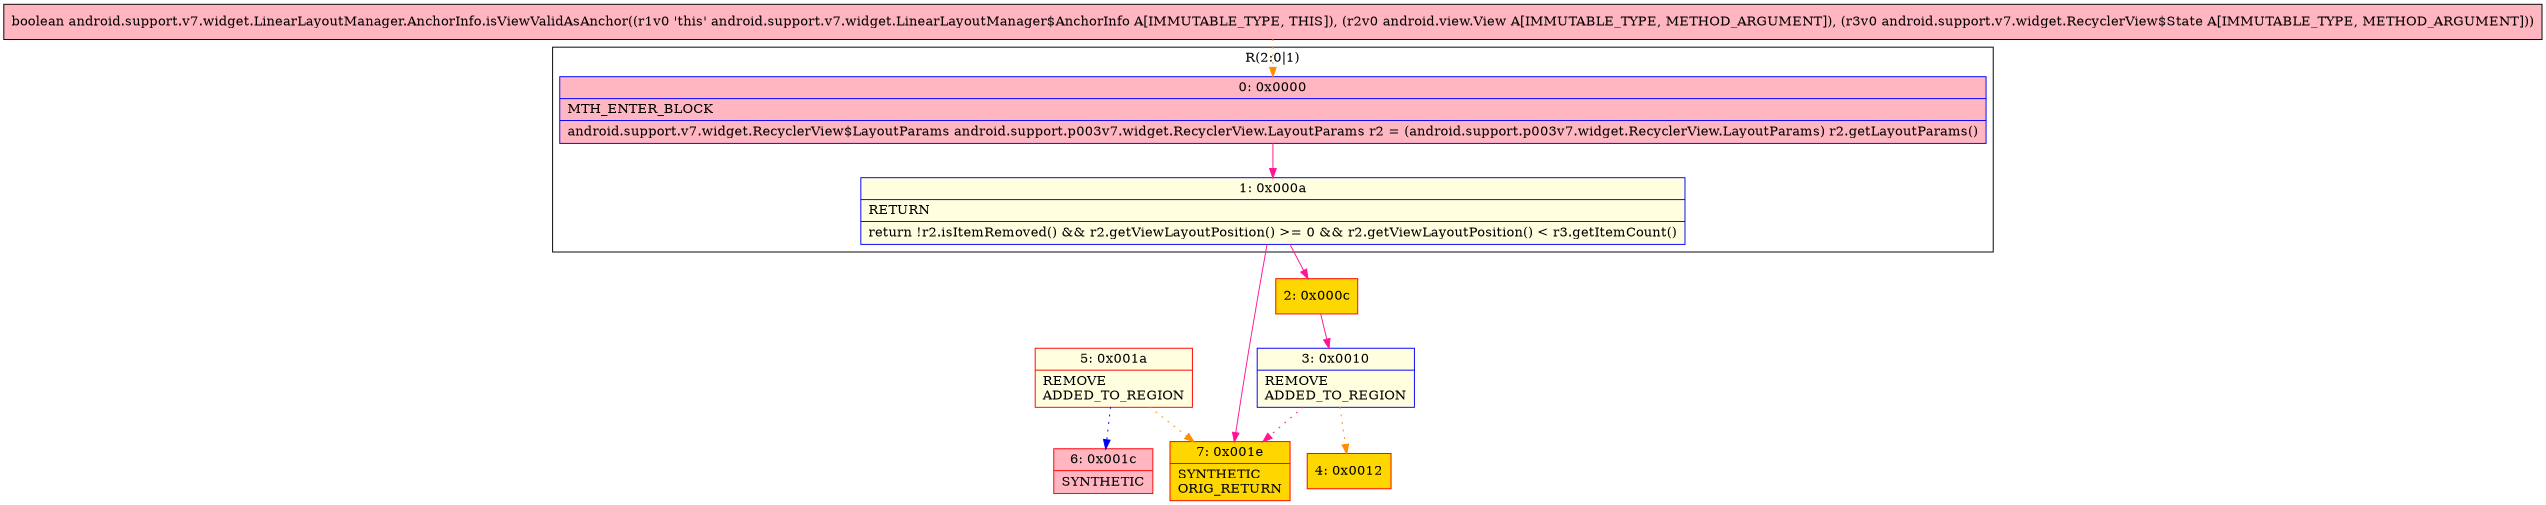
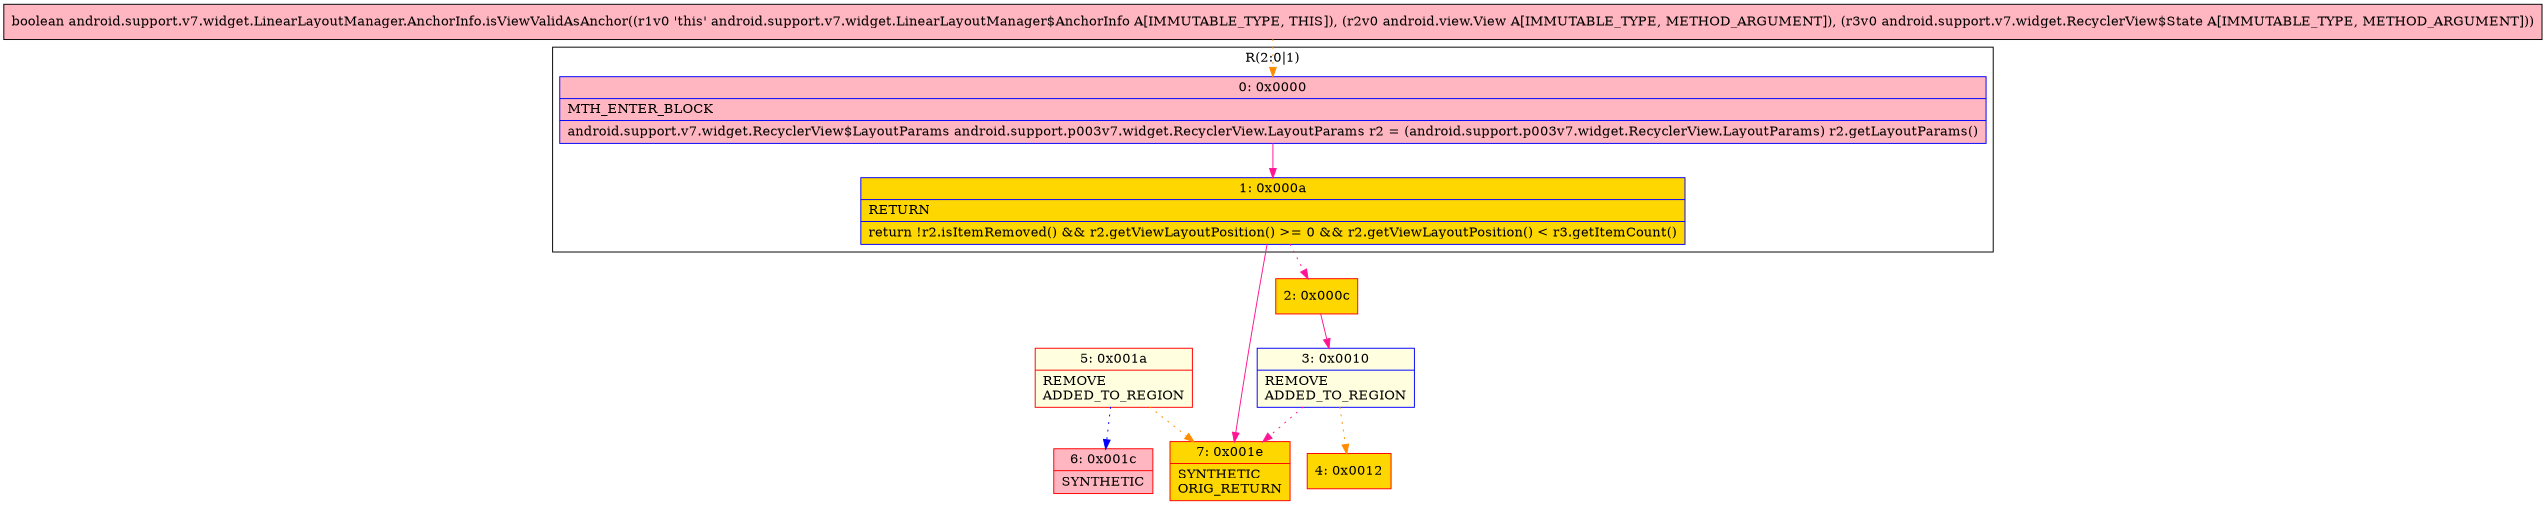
  digraph {
    node [color=red fillcolor=lightpink shape=record style=filled]
    edge [color=deeppink style=dotted]
    n1 [color=blue label="{0\:\ 0x0000|MTH_ENTER_BLOCK\l|android.support.v7.widget.RecyclerView$LayoutParams android.support.p003v7.widget.RecyclerView.LayoutParams r2 = (android.support.p003v7.widget.RecyclerView.LayoutParams) r2.getLayoutParams()\l}"]
-   n2 [color=blue fillcolor=lightyellow label="{1\:\ 0x000a|RETURN\l|return !r2.isItemRemoved() && r2.getViewLayoutPosition() \>= 0 && r2.getViewLayoutPosition() \< r3.getItemCount()\l}"]
+   n2 [color=blue fillcolor=gold label="{1\:\ 0x000a|RETURN\l|return !r2.isItemRemoved() && r2.getViewLayoutPosition() \>= 0 && r2.getViewLayoutPosition() \< r3.getItemCount()\l}"]
    n3 [fillcolor=gold label="{2\:\ 0x000c}"]
    n4 [fillcolor=gold label="{7\:\ 0x001e|SYNTHETIC\lORIG_RETURN\l}"]
    n5 [color=blue fillcolor=lightyellow label="{3\:\ 0x0010|REMOVE\lADDED_TO_REGION\l}"]
    n6 [fillcolor=gold label="{4\:\ 0x0012}"]
    n7 [fillcolor=lightyellow label="{5\:\ 0x001a|REMOVE\lADDED_TO_REGION\l}"]
    n8 [label="{6\:\ 0x001c|SYNTHETIC\l}"]
    n9 [label="{boolean android.support.v7.widget.LinearLayoutManager.AnchorInfo.isViewValidAsAnchor((r1v0 'this' android.support.v7.widget.LinearLayoutManager$AnchorInfo A[IMMUTABLE_TYPE, THIS]), (r2v0 android.view.View A[IMMUTABLE_TYPE, METHOD_ARGUMENT]), (r3v0 android.support.v7.widget.RecyclerView$State A[IMMUTABLE_TYPE, METHOD_ARGUMENT])) }" color=""]
    subgraph cluster_1 {
      label="R(2:0|1)"
      n1
      n2
    }
    n1 -> n2 [style=solid]
-   n2 -> n3 [style=solid]
+   n2 -> n3
    n2 -> n4 [style=solid]
    n3 -> n5 [style=solid]
    n5 -> n4
    n5 -> n6 [color=darkorange]
    n7 -> n4 [color=darkorange]
    n7 -> n8 [color=blue]
    n9 -> n1 [color=darkorange]
  }
